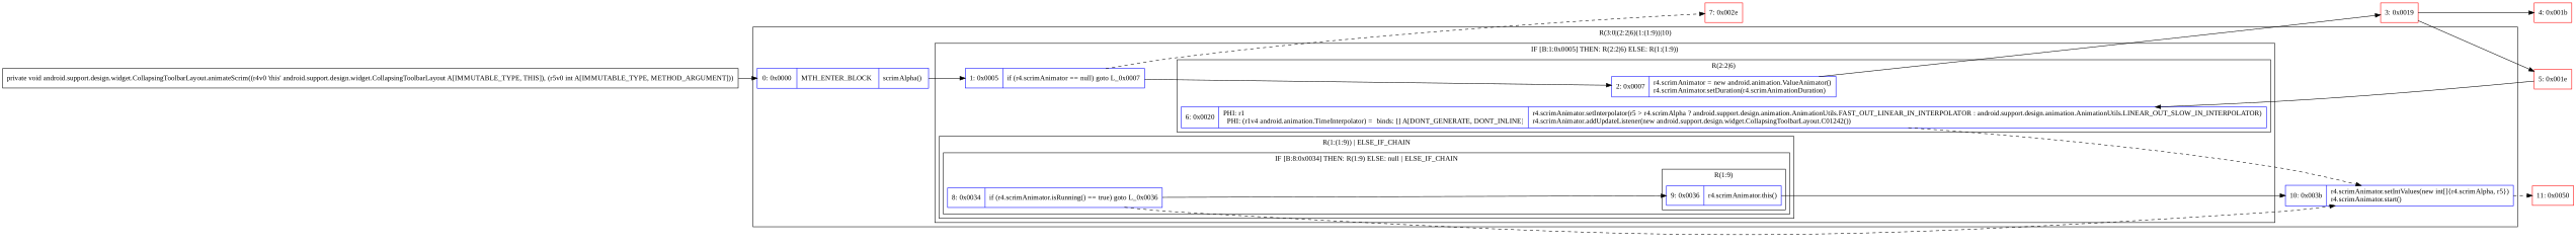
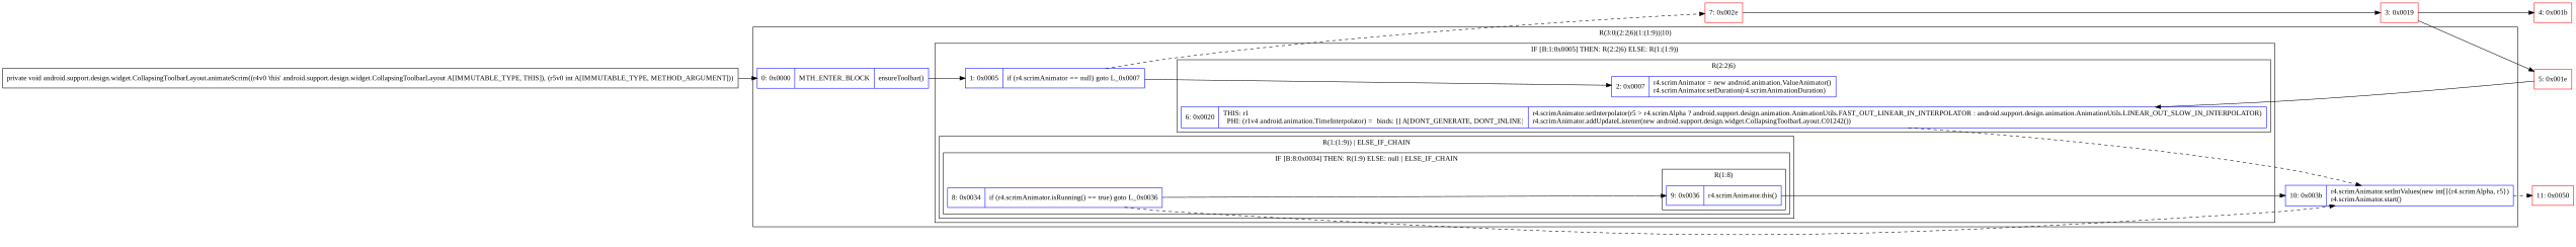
  digraph {
    fontname="Liberation Serif"
    rankdir=LR
    node [color=blue fontname="Liberation Serif" shape=record]
    edge [fontname="Liberation Serif"]
    n1 [label="{2\:\ 0x0007|r4.scrimAnimator = new android.animation.ValueAnimator()\lr4.scrimAnimator.setDuration(r4.scrimAnimationDuration)\l}"]
-   n2 [label="{6\:\ 0x0020|PHI: r1 \l  PHI: (r1v4 android.animation.TimeInterpolator) =  binds: [] A[DONT_GENERATE, DONT_INLINE]\l|r4.scrimAnimator.setInterpolator(r5 \> r4.scrimAlpha ? android.support.design.animation.AnimationUtils.FAST_OUT_LINEAR_IN_INTERPOLATOR : android.support.design.animation.AnimationUtils.LINEAR_OUT_SLOW_IN_INTERPOLATOR)\lr4.scrimAnimator.addUpdateListener(new android.support.design.widget.CollapsingToolbarLayout.C01242())\l}"]
+   n2 [label="{6\:\ 0x0020|THIS: r1 \l  PHI: (r1v4 android.animation.TimeInterpolator) =  binds: [] A[DONT_GENERATE, DONT_INLINE]\l|r4.scrimAnimator.setInterpolator(r5 \> r4.scrimAlpha ? android.support.design.animation.AnimationUtils.FAST_OUT_LINEAR_IN_INTERPOLATOR : android.support.design.animation.AnimationUtils.LINEAR_OUT_SLOW_IN_INTERPOLATOR)\lr4.scrimAnimator.addUpdateListener(new android.support.design.widget.CollapsingToolbarLayout.C01242())\l}"]
    n3 [label="{9\:\ 0x0036|r4.scrimAnimator.this()\l}"]
    n4 [label="{8\:\ 0x0034|if (r4.scrimAnimator.isRunning() == true) goto L_0x0036\l}"]
    n5 [label="{1\:\ 0x0005|if (r4.scrimAnimator == null) goto L_0x0007\l}"]
-   n6 [label="{0\:\ 0x0000|MTH_ENTER_BLOCK\l|scrimAlpha()\l}"]
+   n6 [label="{0\:\ 0x0000|MTH_ENTER_BLOCK\l|ensureToolbar()\l}"]
    n7 [label="{10\:\ 0x003b|r4.scrimAnimator.setIntValues(new int[]\{r4.scrimAlpha, r5\})\lr4.scrimAnimator.start()\l}"]
    n8 [color=red label="{3\:\ 0x0019}"]
    n9 [color=red label="{7\:\ 0x002e}"]
    n10 [color=red label="{11\:\ 0x0050}"]
    n11 [color=red label="{4\:\ 0x001b}"]
    n12 [color=red label="{5\:\ 0x001e}"]
    n13 [label="{private void android.support.design.widget.CollapsingToolbarLayout.animateScrim((r4v0 'this' android.support.design.widget.CollapsingToolbarLayout A[IMMUTABLE_TYPE, THIS]), (r5v0 int A[IMMUTABLE_TYPE, METHOD_ARGUMENT])) }" color=""]
    subgraph cluster_1 {
      label="R(3:0|(2:2|6)(1:(1:9))|10)"
      n6
      n7
      subgraph cluster_2 {
        label="IF [B:1:0x0005] THEN: R(2:2|6) ELSE: R(1:(1:9))"
        n5
        subgraph cluster_3 {
          label="R(2:2|6)"
          n1
          n2
        }
        subgraph cluster_4 {
          label="R(1:(1:9)) | ELSE_IF_CHAIN\l"
          subgraph cluster_5 {
            label="IF [B:8:0x0034] THEN: R(1:9) ELSE: null | ELSE_IF_CHAIN\l"
            n4
            subgraph cluster_6 {
-             label="R(1:9)"
+             label="R(1:8)"
              n3
            }
          }
        }
      }
    }
-   n1 -> n8
+   n9 -> n8
    n2 -> n7 [style=dashed]
    n3 -> n7
    n4 -> n3
    n4 -> n7 [style=dashed]
    n5 -> n1
    n5 -> n9 [style=dashed]
    n6 -> n5
    n7 -> n10 [style=dashed]
    n8 -> n11
    n8 -> n12
    n12 -> n2
    n13 -> n6
  }
